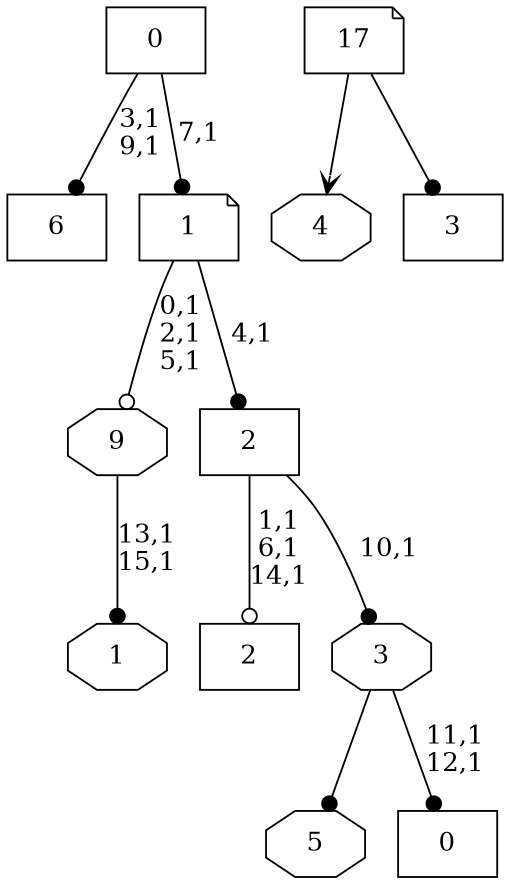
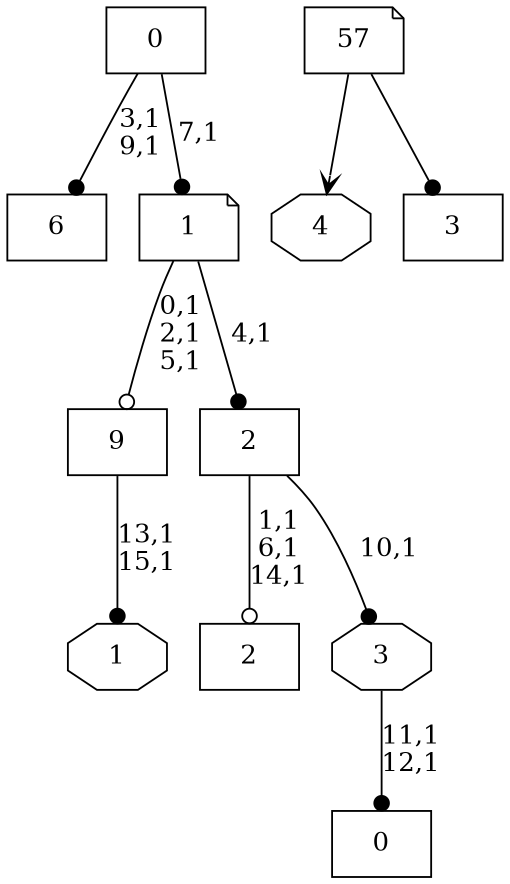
  digraph {
    node [shape=box]
    edge [arrowhead=dot]
    n1 [label=6]
-   n2 [label=5 shape=octagon]
    n3 [label=4 shape=octagon]
    n4 [label=3]
-   17 [shape=note]
+   17 [shape=note label=57]
    n6 [label=2]
    n7 [label=1 shape=octagon]
-   9 [shape=octagon]
+   9
    n9 [label=0]
    3 [shape=octagon]
    2
    1 [shape=note]
    0
    17 -> n3 [arrowhead=vee]
    17 -> n4
    9 -> n7 [label="13,1\n15,1"]
-   3 -> n2
    3 -> n9 [label="11,1\n12,1"]
    2 -> n6 [arrowhead=odot label="1,1\n6,1\n14,1"]
    2 -> 3 [label="10,1"]
    1 -> 9 [arrowhead=odot label="0,1\n2,1\n5,1"]
    1 -> 2 [label="4,1"]
    0 -> n1 [label="3,1\n9,1"]
    0 -> 1 [label="7,1"]
  }
